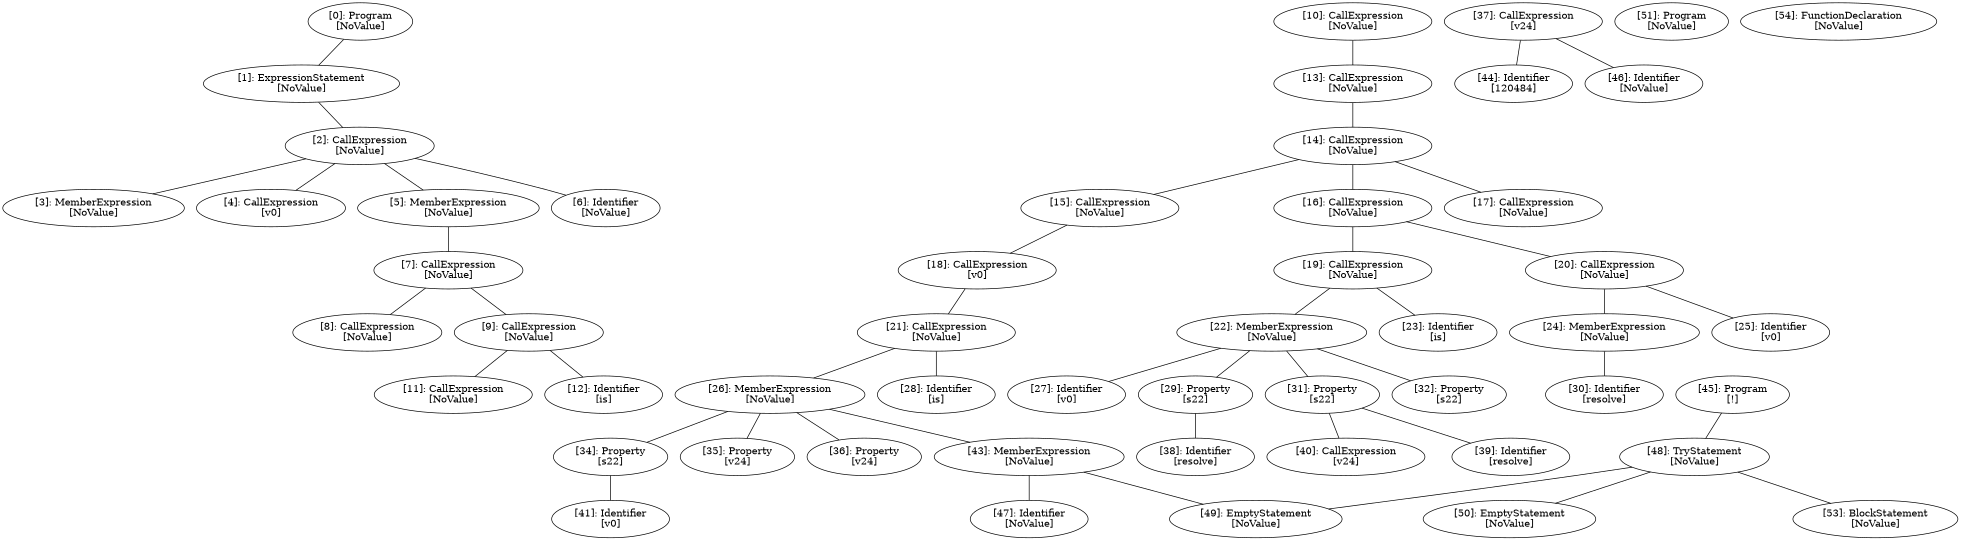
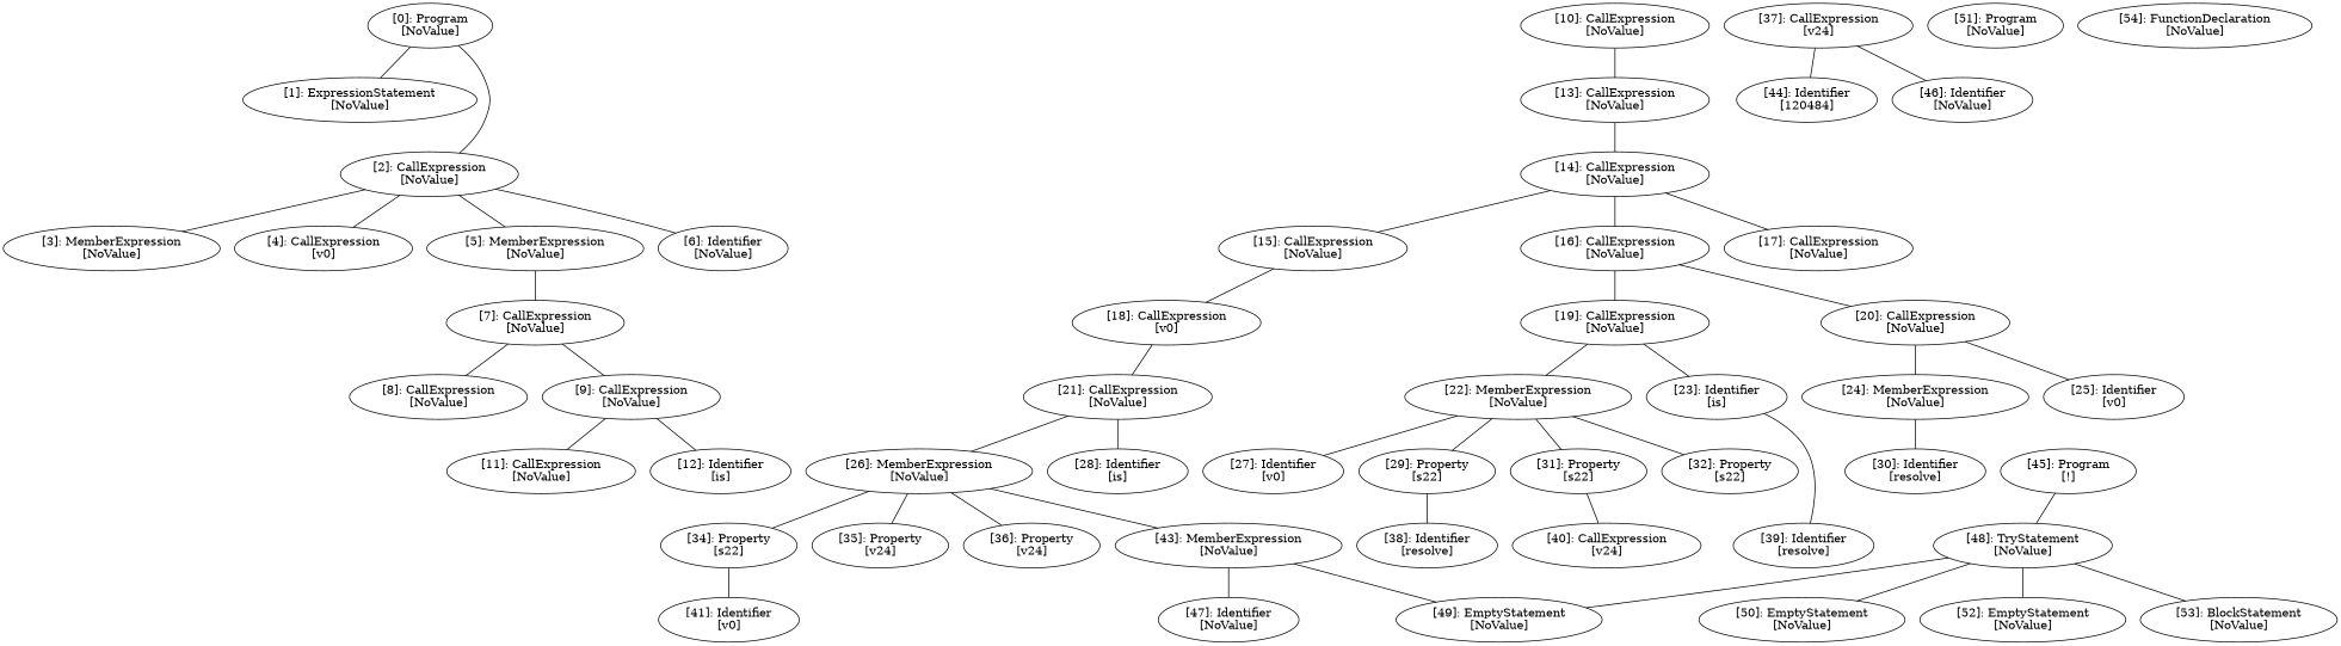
  graph {
    n1 [label="[0]: Program\n[NoValue]"]
    n2 [label="[1]: ExpressionStatement\n[NoValue]"]
    n3 [label="[2]: CallExpression\n[NoValue]"]
    n4 [label="[3]: MemberExpression\n[NoValue]"]
    n5 [label="[4]: CallExpression\n[v0]"]
    n6 [label="[5]: MemberExpression\n[NoValue]"]
    n7 [label="[6]: Identifier\n[NoValue]"]
    n8 [label="[7]: CallExpression\n[NoValue]"]
    n9 [label="[8]: CallExpression\n[NoValue]"]
    n10 [label="[9]: CallExpression\n[NoValue]"]
    n11 [label="[11]: CallExpression\n[NoValue]"]
    n12 [label="[12]: Identifier\n[is]"]
    n13 [label="[10]: CallExpression\n[NoValue]"]
    n14 [label="[13]: CallExpression\n[NoValue]"]
    n15 [label="[14]: CallExpression\n[NoValue]"]
    n16 [label="[15]: CallExpression\n[NoValue]"]
    n17 [label="[16]: CallExpression\n[NoValue]"]
    n18 [label="[17]: CallExpression\n[NoValue]"]
    n19 [label="[18]: CallExpression\n[v0]"]
    n20 [label="[19]: CallExpression\n[NoValue]"]
    n21 [label="[20]: CallExpression\n[NoValue]"]
    n22 [label="[21]: CallExpression\n[NoValue]"]
    n23 [label="[22]: MemberExpression\n[NoValue]"]
    n24 [label="[23]: Identifier\n[is]"]
    n25 [label="[24]: MemberExpression\n[NoValue]"]
    n26 [label="[25]: Identifier\n[v0]"]
    n27 [label="[26]: MemberExpression\n[NoValue]"]
    n28 [label="[28]: Identifier\n[is]"]
    n29 [label="[27]: Identifier\n[v0]"]
    n30 [label="[29]: Property\n[s22]"]
    n31 [label="[31]: Property\n[s22]"]
    n32 [label="[32]: Property\n[s22]"]
    n33 [label="[30]: Identifier\n[resolve]"]
    n34 [label="[34]: Property\n[s22]"]
    n35 [label="[35]: Property\n[v24]"]
    n36 [label="[36]: Property\n[v24]"]
    n37 [label="[43]: MemberExpression\n[NoValue]"]
    n38 [label="[38]: Identifier\n[resolve]"]
    n39 [label="[39]: Identifier\n[resolve]"]
    n40 [label="[40]: CallExpression\n[v24]"]
    n41 [label="[41]: Identifier\n[v0]"]
    n42 [label="[37]: CallExpression\n[v24]"]
    n43 [label="[44]: Identifier\n[120484]"]
    n44 [label="[46]: Identifier\n[NoValue]"]
    n45 [label="[47]: Identifier\n[NoValue]"]
    n46 [label="[49]: EmptyStatement\n[NoValue]"]
    n47 [label="[45]: Program\n[!]"]
    n48 [label="[48]: TryStatement\n[NoValue]"]
    n49 [label="[50]: EmptyStatement\n[NoValue]"]
+   n50 [label="[52]: EmptyStatement\n[NoValue]"]
    n51 [label="[53]: BlockStatement\n[NoValue]"]
    n52 [label="[51]: Program\n[NoValue]"]
    n53 [label="[54]: FunctionDeclaration\n[NoValue]"]
    n1 -- n2
-   n2 -- n3
+   n1 -- n3
    n3 -- n4
    n3 -- n5
    n3 -- n6
    n3 -- n7
    n6 -- n8
    n8 -- n9
    n8 -- n10
    n10 -- n11
    n10 -- n12
    n13 -- n14
    n14 -- n15
    n15 -- n16
    n15 -- n17
    n15 -- n18
    n16 -- n19
    n17 -- n20
    n17 -- n21
    n19 -- n22
    n20 -- n23
    n20 -- n24
    n21 -- n25
    n21 -- n26
    n22 -- n27
    n22 -- n28
    n23 -- n29
    n23 -- n30
    n23 -- n31
    n23 -- n32
    n25 -- n33
    n27 -- n34
    n27 -- n35
    n27 -- n36
    n27 -- n37
    n30 -- n38
-   n31 -- n39
+   n24 -- n39
    n31 -- n40
    n34 -- n41
    n37 -- n45
    n37 -- n46
    n42 -- n43
    n42 -- n44
    n47 -- n48
    n48 -- n46
    n48 -- n49
+   n48 -- n50
    n48 -- n51
  }
